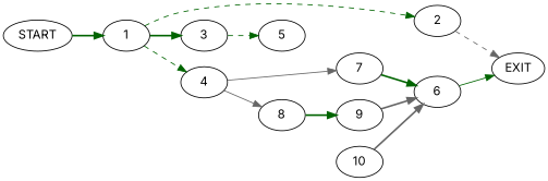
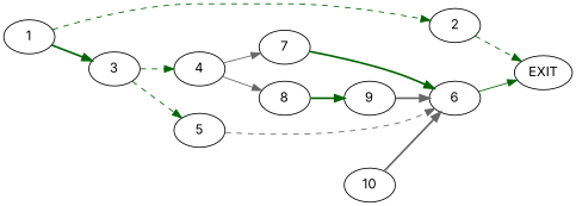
  digraph {
    fontname=Inter
    rankdir=LR
    node [fontname=Inter]
    edge [color=darkgreen fontname=Inter style=bold]
-   n1 [label=START]
    1
    2
    3
    n5 [label=EXIT]
    4
    5
    7
    8
    6
    9
    10
-   n1 -> 1
    1 -> 2 [style=dashed]
    1 -> 3
-   2 -> n5 [color=gray40 style=dashed]
-   1 -> 4 [style=dashed]
+   2 -> n5 [style=dashed]
+   3 -> 4 [style=dashed]
    3 -> 5 [style=dashed]
    4 -> 7 [color=gray40 style=solid]
    4 -> 8 [color=gray40 style=solid]
+   5 -> 6 [color=gray40 style=dashed]
    7 -> 6
    8 -> 9
    6 -> n5 [style=solid]
    9 -> 6 [color=gray40]
    10 -> 6 [color=gray40]
  }
